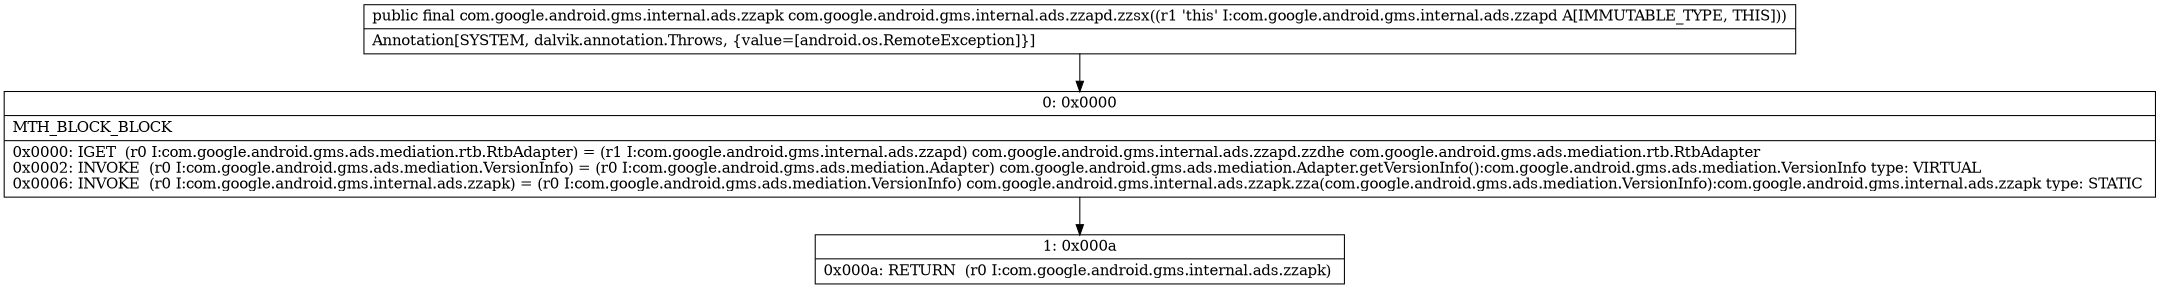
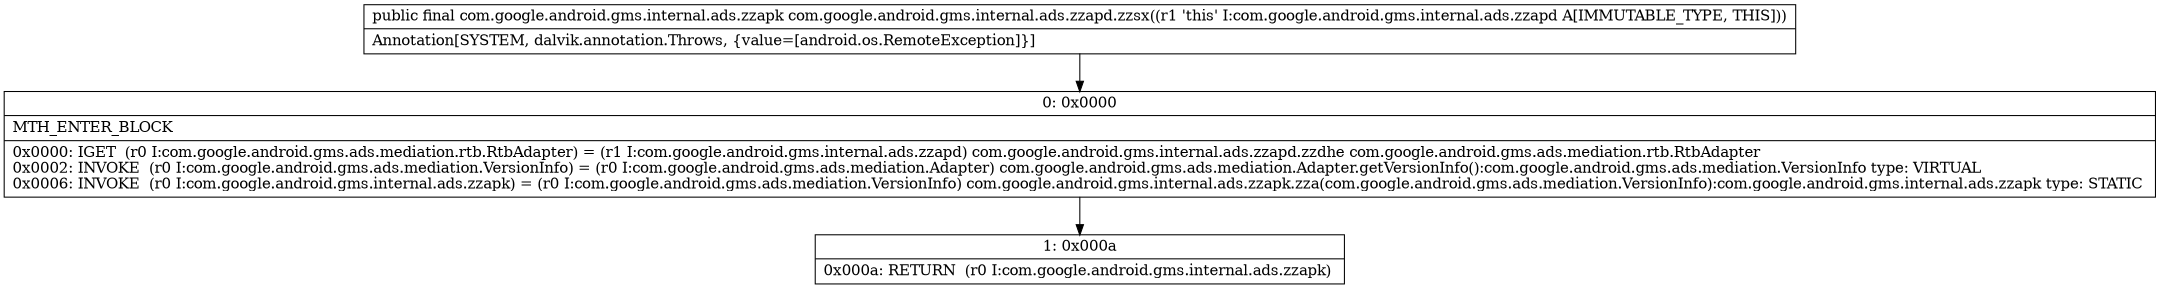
  digraph {
    node [shape=record]
-   n1 [label="{0\:\ 0x0000|MTH_BLOCK_BLOCK\l|0x0000: IGET  (r0 I:com.google.android.gms.ads.mediation.rtb.RtbAdapter) = (r1 I:com.google.android.gms.internal.ads.zzapd) com.google.android.gms.internal.ads.zzapd.zzdhe com.google.android.gms.ads.mediation.rtb.RtbAdapter \l0x0002: INVOKE  (r0 I:com.google.android.gms.ads.mediation.VersionInfo) = (r0 I:com.google.android.gms.ads.mediation.Adapter) com.google.android.gms.ads.mediation.Adapter.getVersionInfo():com.google.android.gms.ads.mediation.VersionInfo type: VIRTUAL \l0x0006: INVOKE  (r0 I:com.google.android.gms.internal.ads.zzapk) = (r0 I:com.google.android.gms.ads.mediation.VersionInfo) com.google.android.gms.internal.ads.zzapk.zza(com.google.android.gms.ads.mediation.VersionInfo):com.google.android.gms.internal.ads.zzapk type: STATIC \l}"]
+   n1 [label="{0\:\ 0x0000|MTH_ENTER_BLOCK\l|0x0000: IGET  (r0 I:com.google.android.gms.ads.mediation.rtb.RtbAdapter) = (r1 I:com.google.android.gms.internal.ads.zzapd) com.google.android.gms.internal.ads.zzapd.zzdhe com.google.android.gms.ads.mediation.rtb.RtbAdapter \l0x0002: INVOKE  (r0 I:com.google.android.gms.ads.mediation.VersionInfo) = (r0 I:com.google.android.gms.ads.mediation.Adapter) com.google.android.gms.ads.mediation.Adapter.getVersionInfo():com.google.android.gms.ads.mediation.VersionInfo type: VIRTUAL \l0x0006: INVOKE  (r0 I:com.google.android.gms.internal.ads.zzapk) = (r0 I:com.google.android.gms.ads.mediation.VersionInfo) com.google.android.gms.internal.ads.zzapk.zza(com.google.android.gms.ads.mediation.VersionInfo):com.google.android.gms.internal.ads.zzapk type: STATIC \l}"]
    n2 [label="{1\:\ 0x000a|0x000a: RETURN  (r0 I:com.google.android.gms.internal.ads.zzapk) \l}"]
    n3 [label="{public final com.google.android.gms.internal.ads.zzapk com.google.android.gms.internal.ads.zzapd.zzsx((r1 'this' I:com.google.android.gms.internal.ads.zzapd A[IMMUTABLE_TYPE, THIS]))  | Annotation[SYSTEM, dalvik.annotation.Throws, \{value=[android.os.RemoteException]\}]\l}"]
    n1 -> n2
    n3 -> n1
  }
